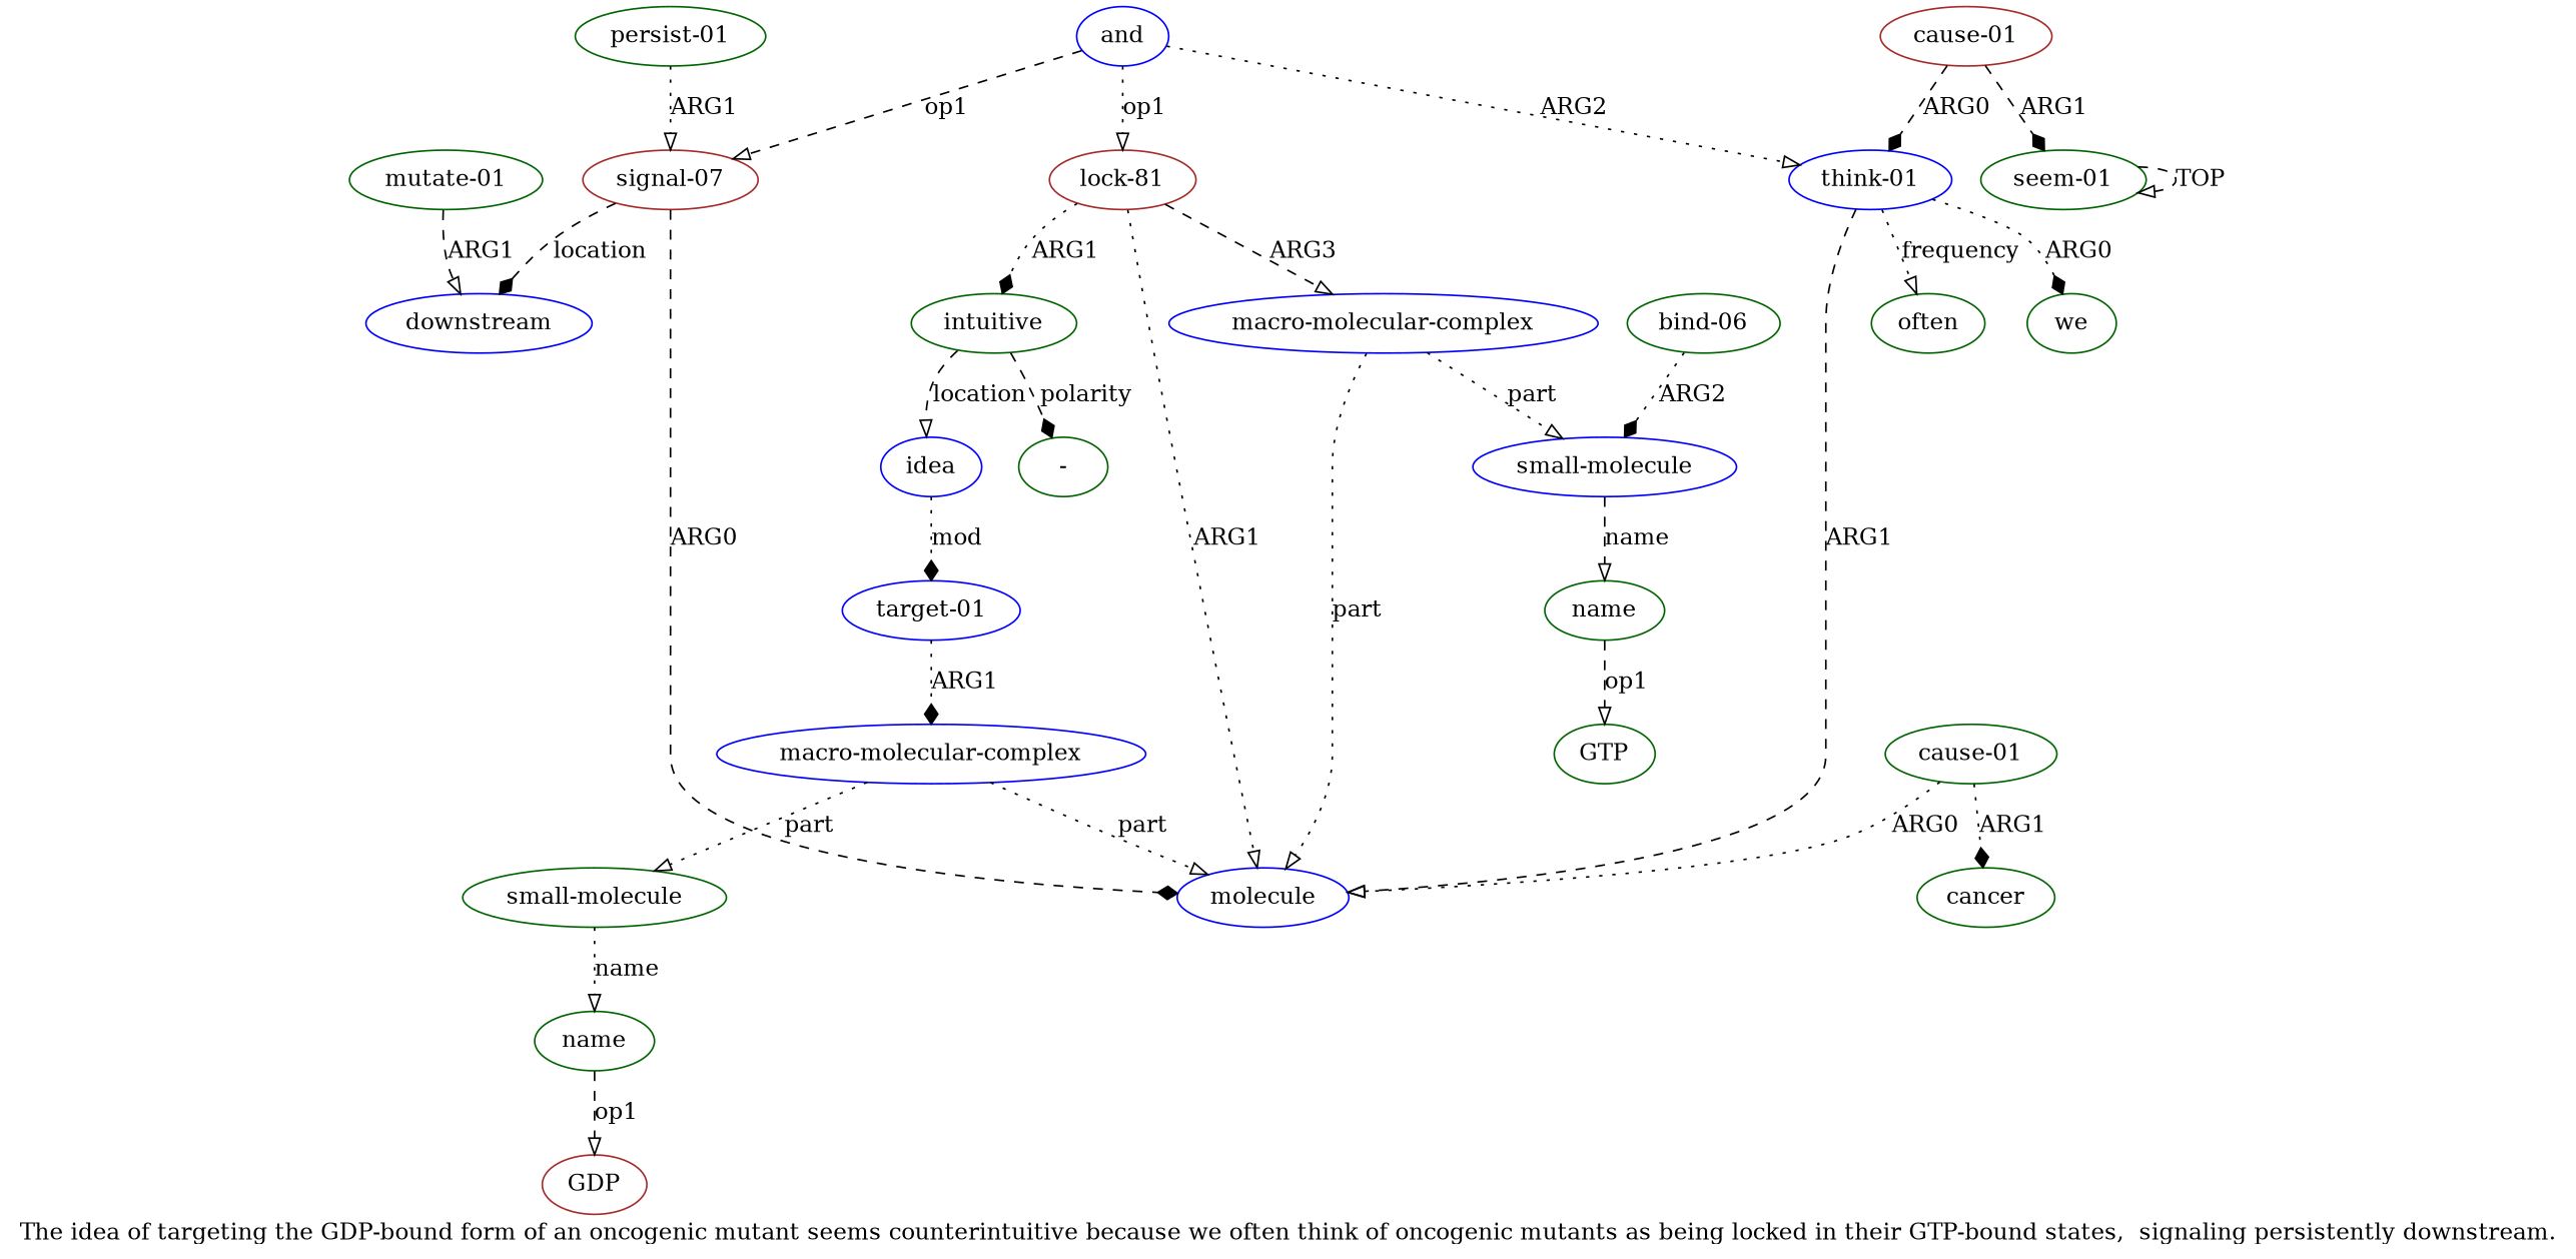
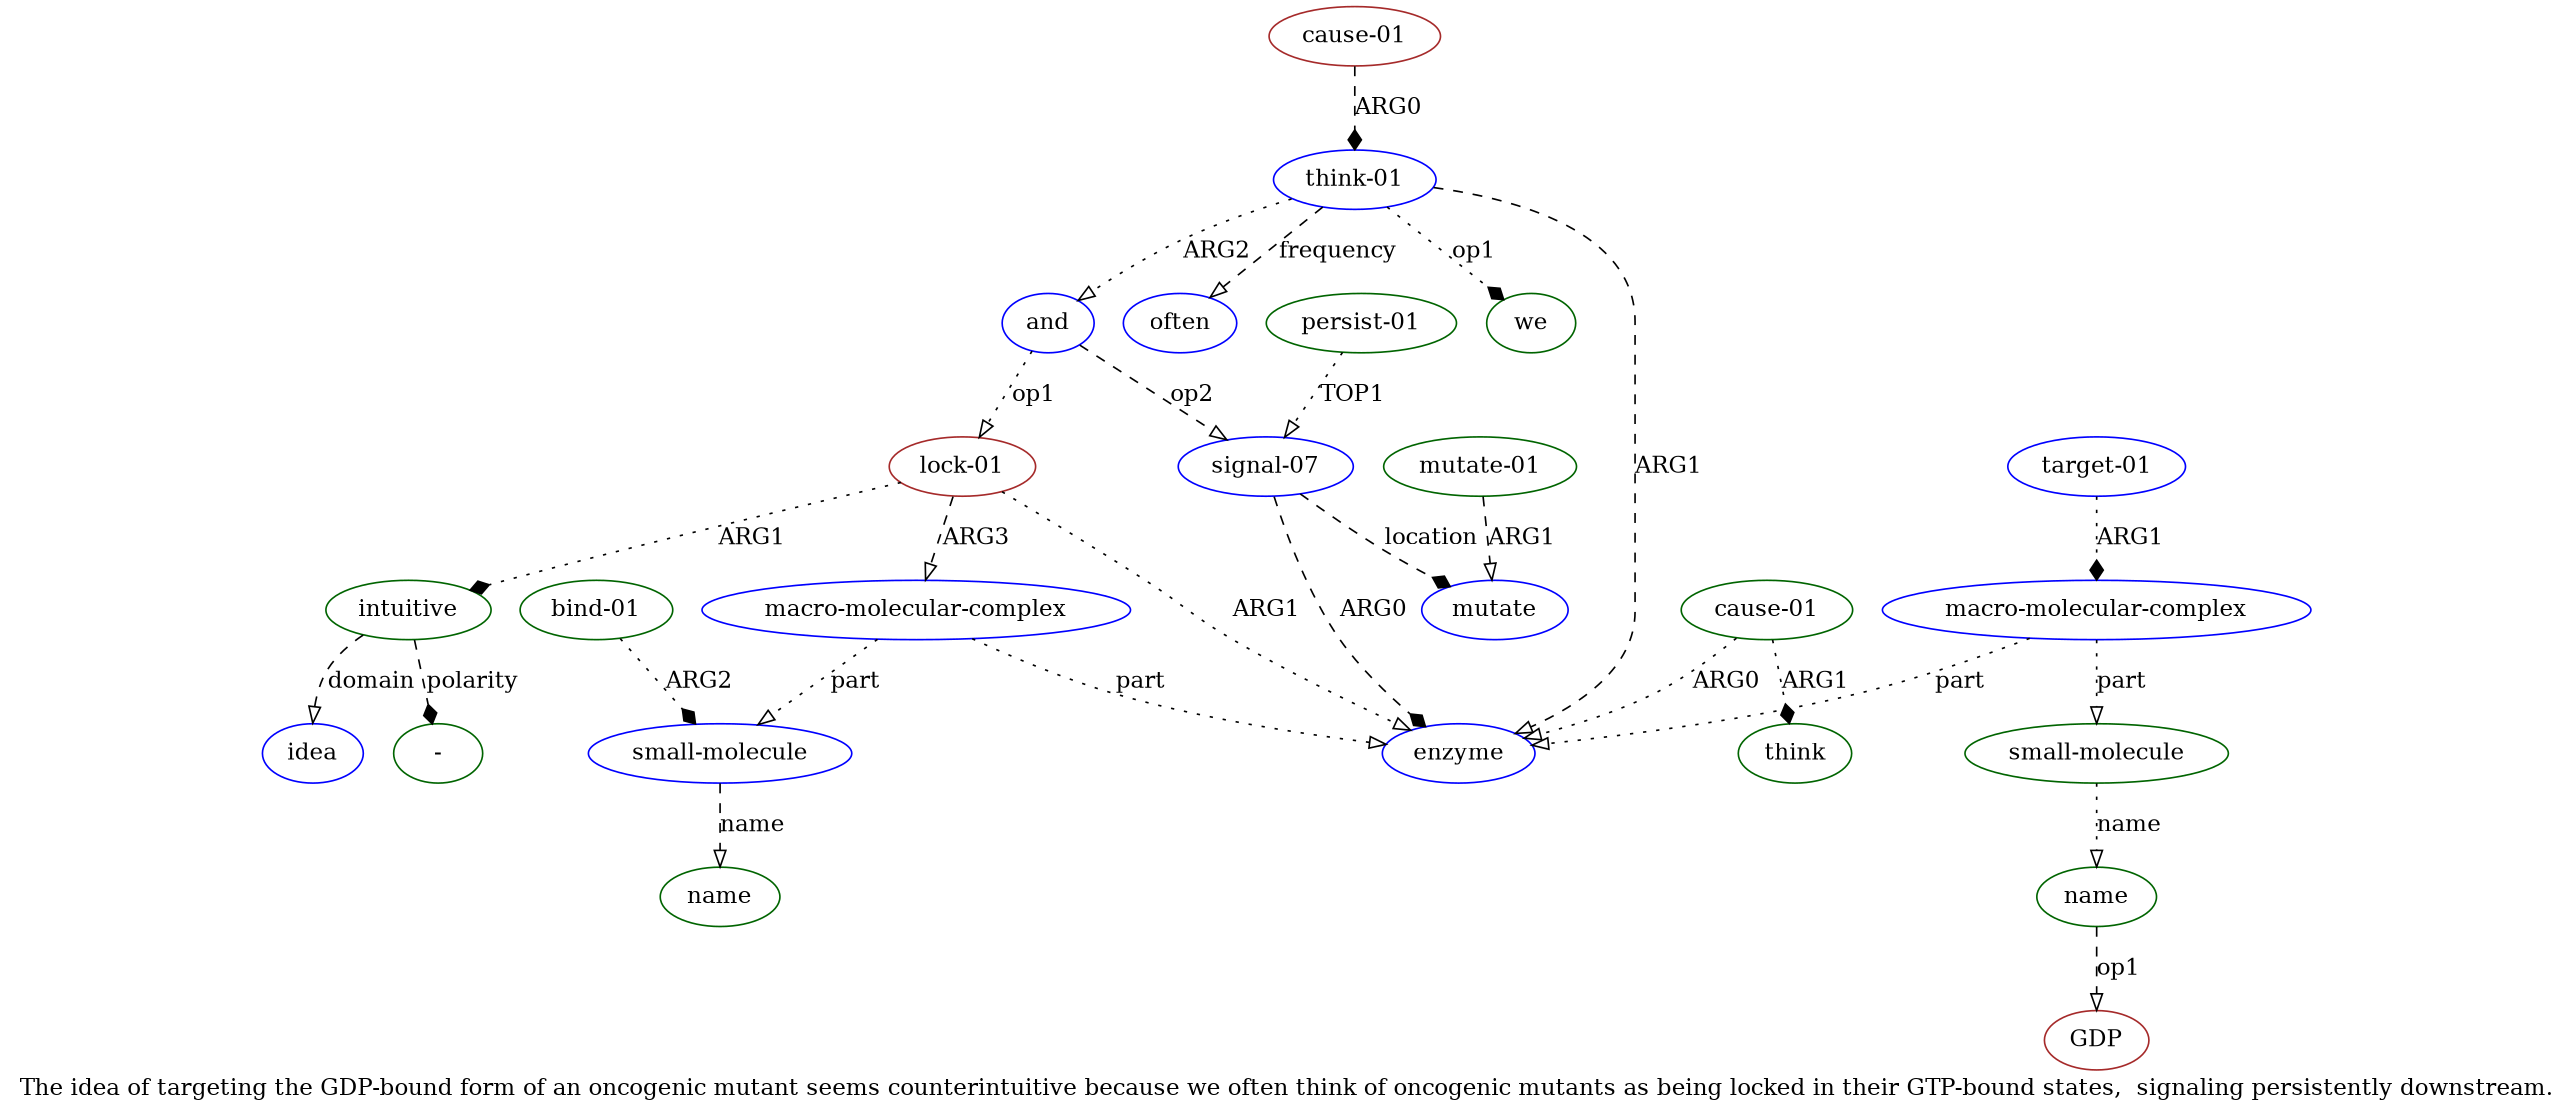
  digraph {
    label="The idea of targeting the GDP-bound form of an oncogenic mutant seems counterintuitive because we often think of oncogenic mutants as being locked in their GTP-bound states,  signaling persistently downstream."
    node [color=darkgreen gold_ind=-1 gold_label="macro-molecular-complex" test_ind=-1 test_label="macro-molecular-complex"]
    edge [arrowhead=onormal color=black gold_label=ARG1 style=dotted test_label=ARG1]
-   n1 [color=brown gold_ind=20 gold_label="signal-07" label="signal-07" test_ind=20 test_label="signal-07"]
-   n2 [color=blue gold_ind=21 gold_label=downstream label=downstream test_ind=21 test_label=downstream]
-   n3 [color=blue gold_ind=5 gold_label=enzyme label=molecule test_ind=5 test_label=enzyme]
+   n1 [color=blue gold_ind=20 gold_label="signal-07" label="signal-07" test_ind=20 test_label="signal-07"]
+   n2 [color=blue gold_ind=21 gold_label=downstream label=mutate test_ind=21 test_label=downstream]
+   n3 [color=blue gold_ind=5 gold_label=enzyme label=enzyme test_ind=5 test_label=enzyme]
    n4 [gold_ind=22 gold_label="persist-01" label="persist-01" test_ind=22 test_label="persist-01"]
-   n5 [gold_ind=23 gold_label=often label=often test_ind=23 test_label=often]
-   n6 [gold_label=GTP label=GTP test_label=GTP]
+   n5 [color=blue gold_ind=23 gold_label=often label=often test_ind=23 test_label=often]
    n7 [gold_label="-" label="-" test_label="-"]
    n8 [color=brown gold_label=GDP label=GDP test_label=GDP]
-   n9 [color=brown gold_ind=15 gold_label="lock-01" label="lock-81" test_ind=15 test_label="lock-01"]
+   n9 [color=brown gold_ind=15 gold_label="lock-01" label="lock-01" test_ind=15 test_label="lock-01"]
    n10 [color=blue gold_ind=16 label="macro-molecular-complex" test_ind=16]
    n11 [gold_ind=1 gold_label=intuitive label=intuitive test_ind=1 test_label=intuitive]
    n12 [color=blue gold_ind=17 gold_label="small-molecule" label="small-molecule" test_ind=17 test_label="small-molecule"]
    n13 [gold_ind=18 gold_label=name label=name test_ind=18 test_label=name]
    n14 [color=blue gold_ind=14 gold_label=and label=and test_ind=14 test_label=and]
    n15 [color=brown gold_ind=11 gold_label="cause-01" label="cause-01" test_ind=11 test_label="cause-01"]
    n16 [color=blue gold_ind=12 gold_label="think-01" label="think-01" test_ind=12 test_label="think-01"]
-   n17 [gold_ind=0 gold_label="seem-01" label="seem-01" test_ind=0 test_label="seem-01"]
    n18 [gold_ind=13 gold_label=we label=we test_ind=13 test_label=we]
    n19 [color=blue gold_ind=2 gold_label=idea label=idea test_ind=2 test_label=idea]
    n20 [gold_ind=10 gold_label=name label=name test_ind=10 test_label=name]
-   n21 [gold_ind=19 gold_label="bind-01" label="bind-06" test_ind=19 test_label="bind-01"]
+   n21 [gold_ind=19 gold_label="bind-01" label="bind-01" test_ind=19 test_label="bind-01"]
    n22 [color=blue gold_ind=3 gold_label="target-01" label="target-01" test_ind=3 test_label="target-01"]
    n23 [color=blue gold_ind=4 label="macro-molecular-complex" test_ind=4]
    n24 [gold_ind=9 gold_label="small-molecule" label="small-molecule" test_ind=9 test_label="small-molecule"]
    n25 [gold_ind=7 gold_label="cause-01" label="cause-01" test_ind=7 test_label="cause-01"]
-   n26 [gold_ind=8 gold_label=cancer label=cancer test_ind=8 test_label=cancer]
+   n26 [gold_ind=8 gold_label=cancer label=think test_ind=8 test_label=cancer]
    n27 [gold_ind=6 gold_label="mutate-01" label="mutate-01" test_ind=6 test_label="mutate-01"]
    n1 -> n2 [arrowhead=diamond gold_label=location label=location style=dashed test_label=location]
    n1 -> n3 [arrowhead=diamond gold_label=ARG0 label=ARG0 style=dashed test_label=ARG0]
-   n4 -> n1 [label=ARG1]
+   n4 -> n1 [label=TOP1]
    n9 -> n3 [label=ARG1]
    n9 -> n10 [gold_label=ARG3 label=ARG3 style=dashed test_label=ARG3]
    n9 -> n11 [arrowhead=diamond label=ARG1]
    n10 -> n3 [gold_label=part label=part test_label=part]
    n10 -> n12 [gold_label=part label=part test_label=part]
    n11 -> n7 [arrowhead=diamond gold_label=polarity label=polarity style=dashed test_label=polarity]
-   n11 -> n19 [gold_label=domain label=location style=dashed test_label=domain]
+   n11 -> n19 [gold_label=domain label=domain style=dashed test_label=domain]
    n12 -> n13 [gold_label=name label=name style=dashed test_label=name]
-   n13 -> n6 [gold_label=op1 label=op1 style=dashed test_label=op1]
-   n14 -> n1 [gold_label=op2 label=op1 style=dashed test_label=op2]
+   n14 -> n1 [gold_label=op2 label=op2 style=dashed test_label=op2]
    n14 -> n9 [gold_label=op1 label=op1 test_label=op1]
    n15 -> n16 [arrowhead=diamond gold_label=ARG0 label=ARG0 style=dashed test_label=ARG0]
-   n15 -> n17 [arrowhead=diamond label=ARG1 style=dashed]
    n16 -> n3 [label=ARG1 style=dashed]
-   n16 -> n5 [gold_label=frequency label=frequency test_label=frequency]
-   n14 -> n16 [gold_label=ARG2 label=ARG2 test_label=ARG2]
-   n16 -> n18 [arrowhead=diamond gold_label=ARG0 label=ARG0 test_label=ARG0]
-   n17 -> n17 [gold_label=TOP label=TOP style=dashed test_label=TOP]
-   n19 -> n22 [arrowhead=diamond gold_label=mod label=mod test_label=mod]
+   n16 -> n5 [gold_label=frequency label=frequency style=dashed test_label=frequency]
+   n16 -> n14 [gold_label=ARG2 label=ARG2 test_label=ARG2]
+   n16 -> n18 [arrowhead=diamond gold_label=ARG0 label=op1 test_label=ARG0]
    n20 -> n8 [gold_label=op1 label=op1 style=dashed test_label=op1]
    n21 -> n12 [arrowhead=diamond gold_label=ARG2 label=ARG2 test_label=ARG2]
    n22 -> n23 [arrowhead=diamond label=ARG1]
    n23 -> n3 [gold_label=part label=part test_label=part]
    n23 -> n24 [gold_label=part label=part test_label=part]
    n24 -> n20 [gold_label=name label=name test_label=name]
    n25 -> n3 [gold_label=ARG0 label=ARG0 test_label=ARG0]
    n25 -> n26 [arrowhead=diamond label=ARG1]
    n27 -> n2 [label=ARG1 style=dashed]
  }
